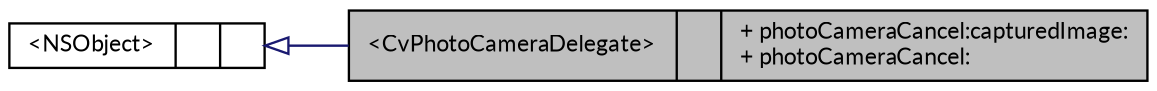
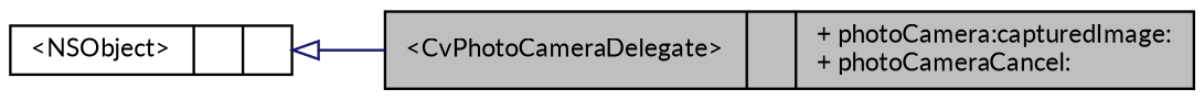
  digraph {
    rankdir=LR
    fontname=Lato
    node [color=black fontname=Lato fontsize=10 shape=record style=filled]
-   n1 [fillcolor=grey75 fontcolor=black height=0.2 label="{\<CvPhotoCameraDelegate\>\n||+ photoCameraCancel:capturedImage:\l+ photoCameraCancel:\l}" width=0.4]
+   n1 [fillcolor=grey75 fontcolor=black height=0.2 label="{\<CvPhotoCameraDelegate\>\n||+ photoCamera:capturedImage:\l+ photoCameraCancel:\l}" width=0.4]
    n2 [fillcolor=white height=0.2 label="{\<NSObject\>\n||}" width=0.4]
    n2 -> n1 [arrowtail=onormal color=midnightblue dir=back fontname=Lato fontsize=10 labelfontname=Helvetica labelfontsize=10 style=solid]
  }
